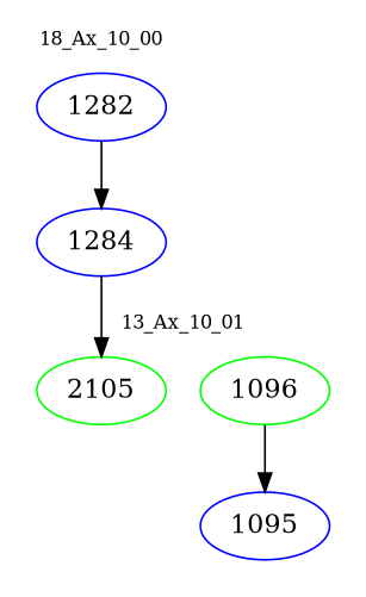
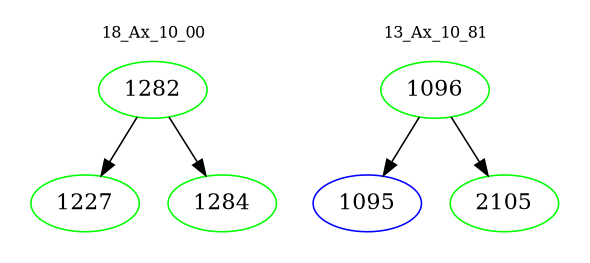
  digraph {
    fontname="DejaVu Serif"
    node [color=blue fontname="DejaVu Serif"]
    edge [color=black fontname="DejaVu Serif"]
-   n1 [label=1282]
-   n3 [label=1284]
+   n1 [color=green label=1282]
+   n2 [color=green label=1227]
+   n3 [color=green label=1284]
    n4 [color=green label=1096]
    n5 [label=1095]
    n6 [color=green label=2105]
    subgraph cluster_1 {
      color=white
      fontsize=10
      label="18_Ax_10_00"
      n1
+     n2
      n3
    }
    subgraph cluster_2 {
      color=white
      fontsize=10
-     label="13_Ax_10_01"
+     label="13_Ax_10_81"
      n4
      n5
      n6
    }
+   n1 -> n2
    n1 -> n3
    n4 -> n5
-   n3 -> n6
+   n4 -> n6
  }
